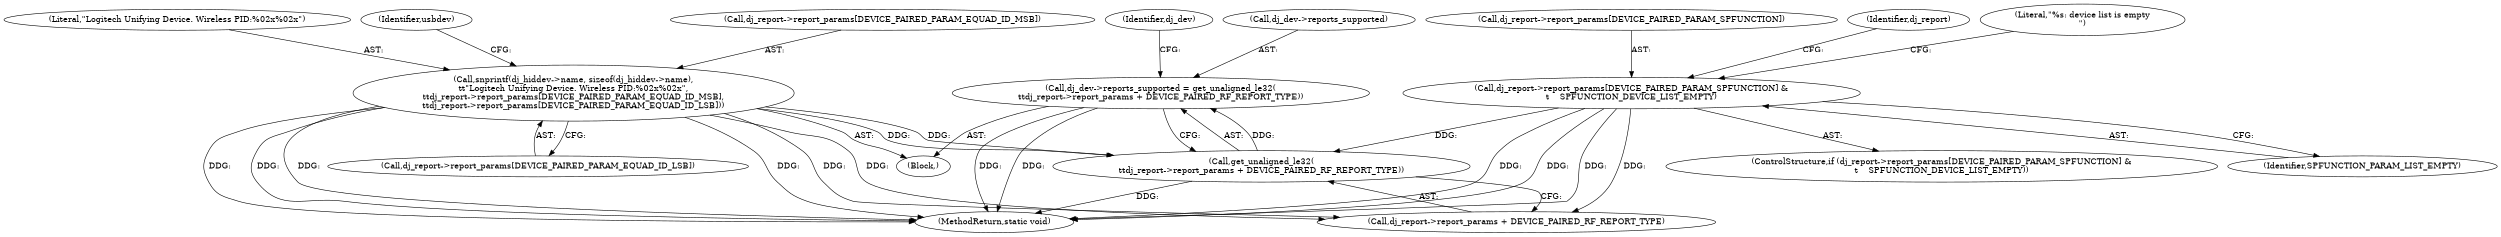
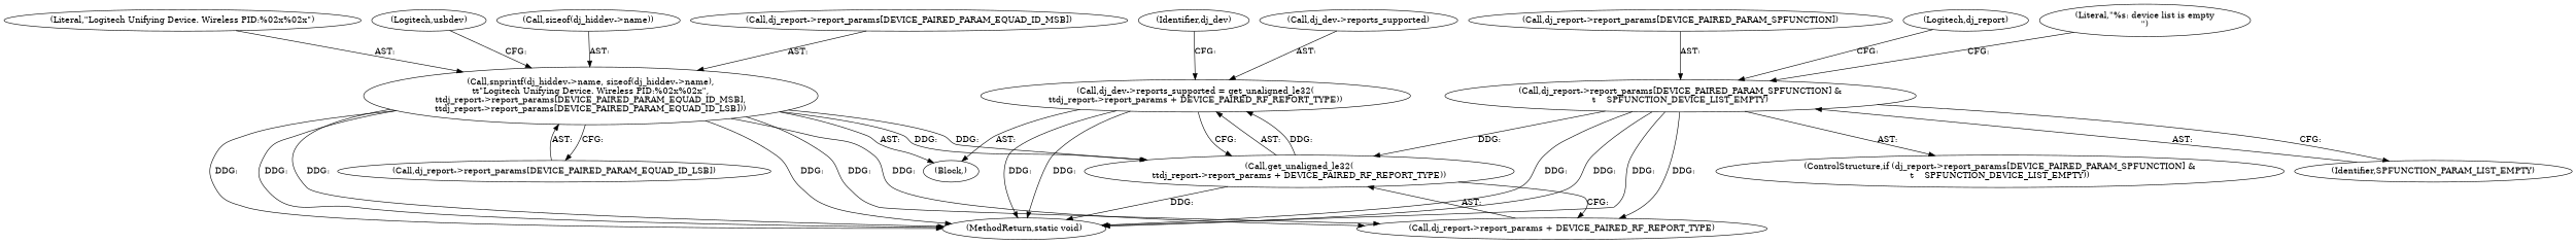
  digraph {
    n1 [label="(Call,dj_dev->reports_supported = get_unaligned_le32(\n\t\tdj_report->report_params + DEVICE_PAIRED_RF_REPORT_TYPE))"]
    n2 [label="(Call,get_unaligned_le32(\n\t\tdj_report->report_params + DEVICE_PAIRED_RF_REPORT_TYPE))"]
    n3 [label="(Block,)"]
    n4 [label="(MethodReturn,static void)"]
    n5 [label="(Call,dj_report->report_params + DEVICE_PAIRED_RF_REPORT_TYPE)"]
    n6 [label="(Call,snprintf(dj_hiddev->name, sizeof(dj_hiddev->name),\n\t\t\"Logitech Unifying Device. Wireless PID:%02x%02x\",\n\t\tdj_report->report_params[DEVICE_PAIRED_PARAM_EQUAD_ID_MSB],\n\t\tdj_report->report_params[DEVICE_PAIRED_PARAM_EQUAD_ID_LSB]))"]
    n7 [label="(Call,dj_report->report_params[DEVICE_PAIRED_PARAM_EQUAD_ID_LSB])"]
    n8 [label="(Call,dj_report->report_params[DEVICE_PAIRED_PARAM_SPFUNCTION] &\n\t    SPFUNCTION_DEVICE_LIST_EMPTY)"]
    n9 [label="(ControlStructure,if (dj_report->report_params[DEVICE_PAIRED_PARAM_SPFUNCTION] &\n\t    SPFUNCTION_DEVICE_LIST_EMPTY))"]
    n10 [label="(Identifier,SPFUNCTION_PARAM_LIST_EMPTY)"]
    n11 [label="(Call,dj_report->report_params[DEVICE_PAIRED_PARAM_EQUAD_ID_MSB])"]
    n12 [label="(Call,dj_report->report_params[DEVICE_PAIRED_PARAM_SPFUNCTION])"]
    n13 [label="(Literal,\"Logitech Unifying Device. Wireless PID:%02x%02x\")"]
-   n14 [label="(Identifier,dj_report)"]
+   n14 [label="(Logitech,dj_report)"]
    n15 [label="(Call,dj_dev->reports_supported)"]
-   n16 [label="(Identifier,usbdev)"]
+   n16 [label="(Logitech,usbdev)"]
    n17 [label="(Literal,\"%s: device list is empty\n\")"]
    n18 [label="(Identifier,dj_dev)"]
+   n19 [label="(Call,sizeof(dj_hiddev->name))"]
    n1 -> n2 [label="CFG: "]
    n1 -> n3 [label="AST: "]
    n1 -> n4 [label="DDG: "]
    n1 -> n4 [label="DDG: "]
    n2 -> n1 [label="AST: "]
    n2 -> n1 [label="DDG: "]
    n2 -> n4 [label="DDG: "]
    n2 -> n5 [label="CFG: "]
    n5 -> n2 [label="AST: "]
    n6 -> n2 [label="DDG: "]
    n6 -> n2 [label="DDG: "]
    n6 -> n3 [label="AST: "]
    n6 -> n4 [label="DDG: "]
    n6 -> n4 [label="DDG: "]
    n6 -> n4 [label="DDG: "]
    n6 -> n4 [label="DDG: "]
    n6 -> n5 [label="DDG: "]
    n6 -> n5 [label="DDG: "]
    n6 -> n7 [label="CFG: "]
    n7 -> n6 [label="AST: "]
    n8 -> n2 [label="DDG: "]
    n8 -> n4 [label="DDG: "]
    n8 -> n4 [label="DDG: "]
    n8 -> n4 [label="DDG: "]
    n8 -> n5 [label="DDG: "]
    n8 -> n9 [label="AST: "]
    n8 -> n10 [label="CFG: "]
    n10 -> n8 [label="AST: "]
    n11 -> n6 [label="AST: "]
    n12 -> n8 [label="AST: "]
    n13 -> n6 [label="AST: "]
    n14 -> n8 [label="CFG: "]
    n15 -> n1 [label="AST: "]
    n16 -> n6 [label="CFG: "]
    n17 -> n8 [label="CFG: "]
    n18 -> n1 [label="CFG: "]
+   n19 -> n6 [label="AST: "]
  }
